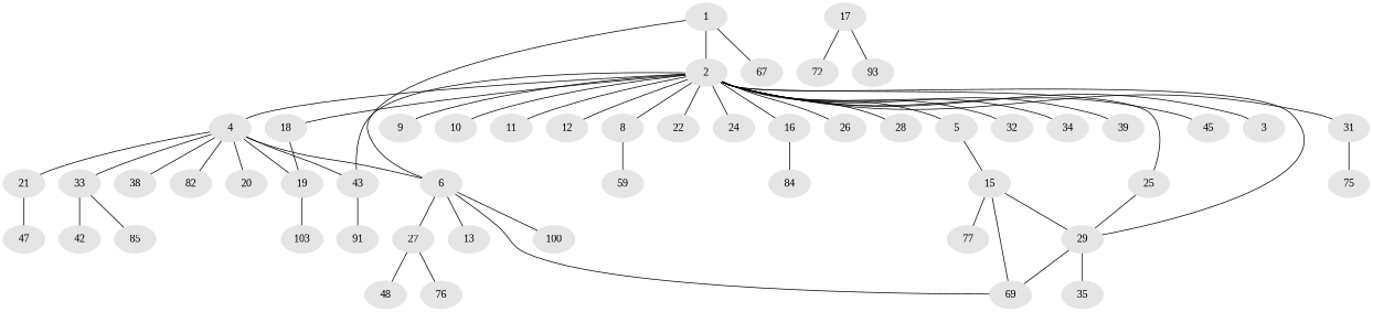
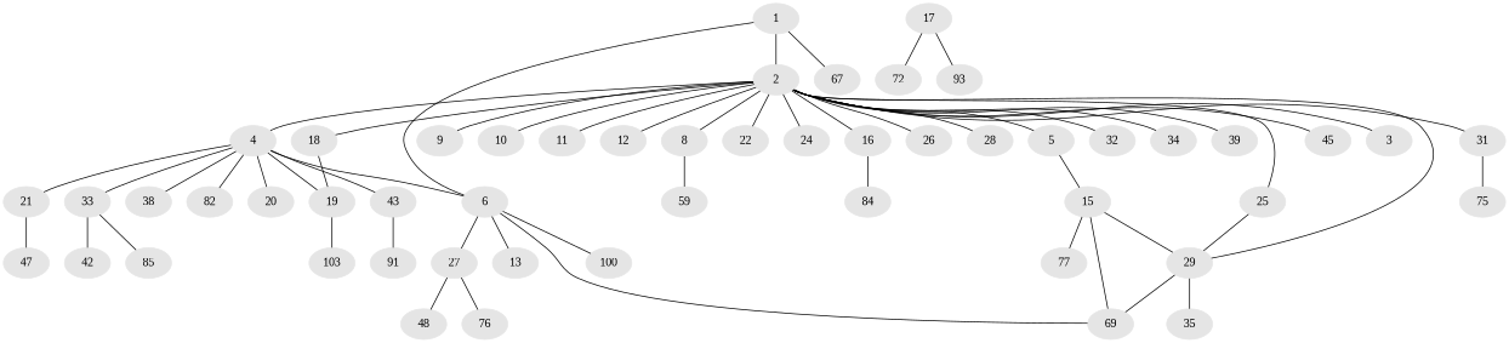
  graph {
    fontname="Liberation Serif"
    node [color=gray90 fontname="Liberation Serif" style=filled]
    edge [fontname="Liberation Serif"]
    2 [super="+71+40+89+90+78+61+60+54+97+66+57+53+50+36+14+30"]
    3
    4
    5
    8
    9 [super="+51"]
    10
    11
    12
    16
    18
    22
    24
    25
    26
    28
    29 [super="+49+52"]
    31
    32
    34
    39
    43 [super="+70+63+81+46"]
    45
    1
    6
    67
    13
    27
    69 [super="+83+86"]
    100
    19 [super="+37"]
    20 [super="+95"]
    21
    33
    38
    82
    15
    59
    84
    17
    72
    93
    35
    75 [super="+92"]
    91
    103
    47 [super="+58"]
    42
    85
    77 [super="+105"]
    48 [super="+62"]
    76
    2 -- 3
    2 -- 4
    2 -- 5
    2 -- 8
    2 -- 9 [weight=2]
    2 -- 10
    2 -- 11
    2 -- 12
    2 -- 16
    2 -- 18
    2 -- 22
    2 -- 24
    2 -- 25
    2 -- 26
    2 -- 28
    2 -- 29
    2 -- 31
    2 -- 32
    2 -- 34
    2 -- 39
-   2 -- 43 [weight=3]
    2 -- 45
    4 -- 43
    4 -- 6
    4 -- 19
    4 -- 20
    4 -- 21
    4 -- 33
    4 -- 38
    4 -- 82
    5 -- 15
    8 -- 59
    16 -- 84
    18 -- 19
    25 -- 29
    29 -- 69
    29 -- 35
    31 -- 75
    43 -- 91
    1 -- 2 [weight=2]
    1 -- 6
    1 -- 67
    6 -- 13
    6 -- 27
    6 -- 69
    6 -- 100
    27 -- 48
    27 -- 76
    19 -- 103
    21 -- 47
    33 -- 42
    33 -- 85
    15 -- 29
    15 -- 69
    15 -- 77
    17 -- 72
    17 -- 93
  }
